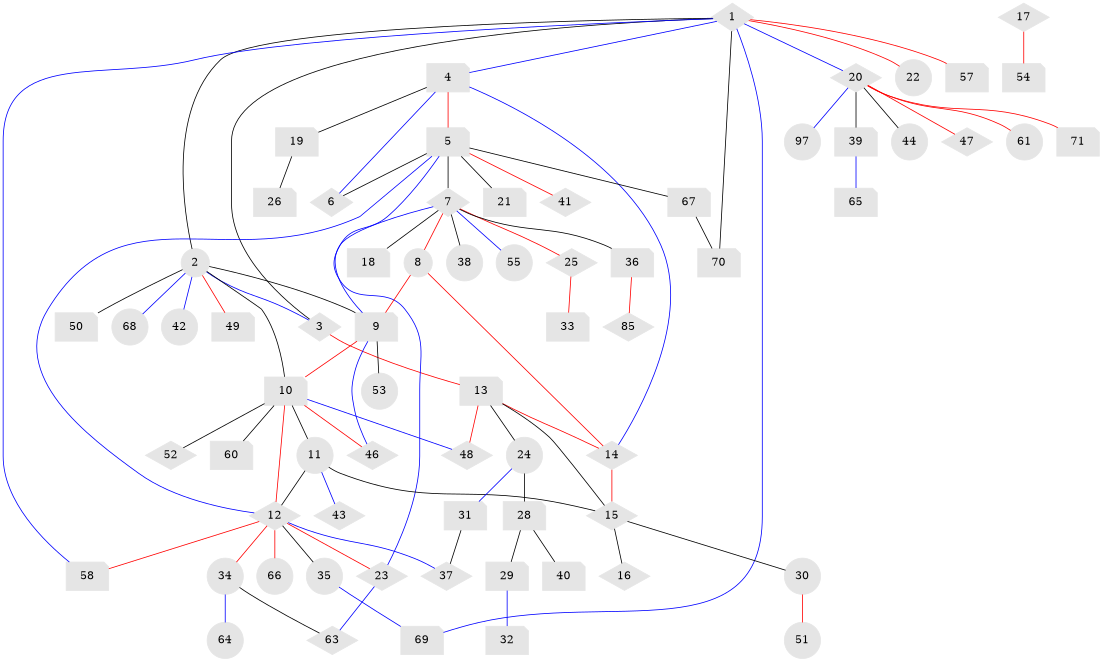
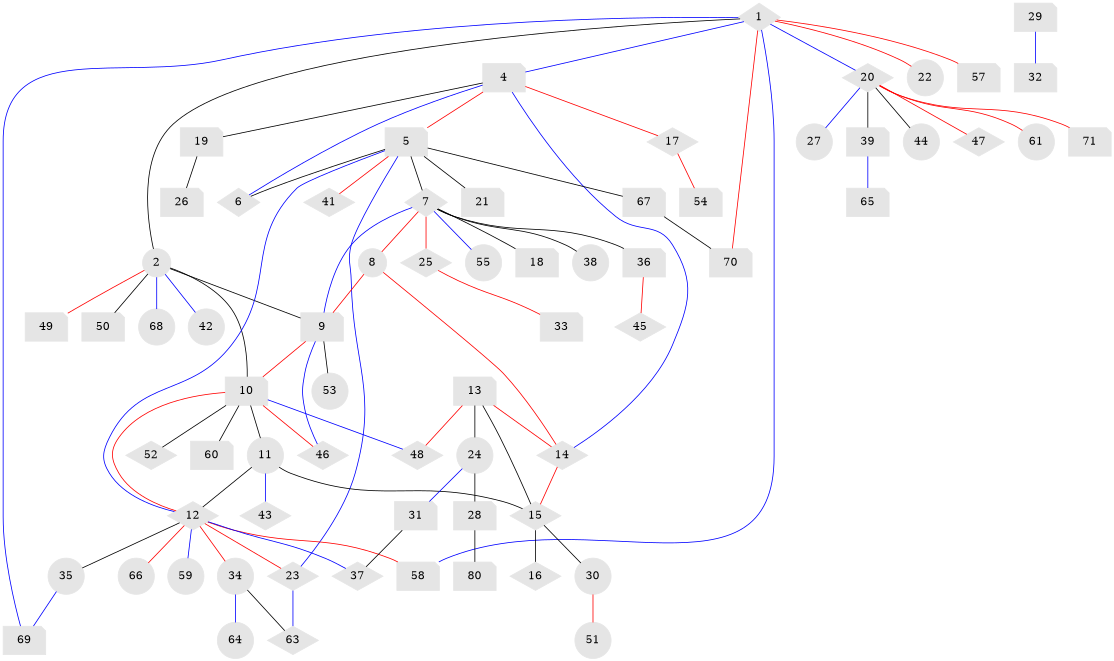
  graph {
    node [color=gray90 shape=note style=filled]
    edge [color=black]
    1 [shape=diamond]
    2 [shape=circle]
-   3 [shape=diamond]
    4
    20 [shape=diamond]
    22 [shape=circle]
    57
    58
    69
    70
    9
    10
    42 [shape=circle]
    49
    50
    68 [shape=circle]
    13
    5
    6 [shape=diamond]
    14 [shape=diamond]
    17 [shape=diamond]
    19
-   27 [shape=circle label=97]
+   27 [shape=circle]
    39
    44 [shape=circle]
    47 [shape=diamond]
    61 [shape=circle]
    71
    46 [shape=diamond]
    53 [shape=circle]
    12 [shape=diamond]
    11 [shape=circle]
    48 [shape=diamond]
    52 [shape=diamond]
    60
    15 [shape=diamond]
    24 [shape=circle]
    7 [shape=diamond]
    21
    23 [shape=diamond]
    41 [shape=diamond]
    67
    54
    26
    8 [shape=circle]
    18
    25 [shape=diamond]
    36
    38 [shape=circle]
    55 [shape=circle]
    34 [shape=circle]
    35 [shape=circle]
    37 [shape=diamond]
+   59 [shape=circle]
    66 [shape=circle]
    63 [shape=diamond]
    33
-   45 [shape=diamond label=85]
+   45 [shape=diamond]
    43 [shape=diamond]
    16 [shape=diamond]
    30 [shape=circle]
    64 [shape=circle]
    28
    31
    51 [shape=circle]
    65
    29
-   40
+   40 [label=80]
    32
    1 -- 2
-   1 -- 3
    1 -- 4 [color=blue]
    1 -- 20 [color=blue]
    1 -- 22 [color=red]
    1 -- 57 [color=red]
    1 -- 58 [color=blue]
    1 -- 69 [color=blue]
-   1 -- 70
-   2 -- 3 [color=blue]
+   1 -- 70 [color=red]
    2 -- 9
    2 -- 10
    2 -- 42 [color=blue]
    2 -- 49 [color=red]
    2 -- 50
    2 -- 68 [color=blue]
-   3 -- 13 [color=red]
    4 -- 5 [color=red]
    4 -- 6 [color=blue]
    4 -- 14 [color=blue]
+   4 -- 17 [color=red]
    4 -- 19
    20 -- 27 [color=blue]
    20 -- 39
    20 -- 44
    20 -- 47 [color=red]
    20 -- 61 [color=red]
    20 -- 71 [color=red]
    9 -- 10 [color=red]
    9 -- 46 [color=blue]
    9 -- 53
    10 -- 46 [color=red]
    10 -- 12 [color=red]
    10 -- 11
    10 -- 48 [color=blue]
    10 -- 52
    10 -- 60
    13 -- 14 [color=red]
    13 -- 48 [color=red]
    13 -- 15
    13 -- 24
    5 -- 6
    5 -- 12 [color=blue]
    5 -- 7
    5 -- 21
    5 -- 23 [color=blue]
    5 -- 41 [color=red]
    5 -- 67
    14 -- 15 [color=red]
    17 -- 54 [color=red]
    19 -- 26
    39 -- 65 [color=blue]
    12 -- 58 [color=red]
    12 -- 23 [color=red]
    12 -- 34 [color=red]
    12 -- 35
    12 -- 37 [color=blue]
+   12 -- 59 [color=blue]
    12 -- 66 [color=red]
    11 -- 12
    11 -- 15
    11 -- 43 [color=blue]
    15 -- 16
    15 -- 30
    24 -- 28
    24 -- 31 [color=blue]
    7 -- 9 [color=blue]
    7 -- 8 [color=red]
    7 -- 18
    7 -- 25 [color=red]
    7 -- 36
    7 -- 38
    7 -- 55 [color=blue]
    23 -- 63 [color=blue]
    67 -- 70
    8 -- 9 [color=red]
    8 -- 14 [color=red]
    25 -- 33 [color=red]
    36 -- 45 [color=red]
    34 -- 63
    34 -- 64 [color=blue]
    35 -- 69 [color=blue]
    30 -- 51 [color=red]
-   28 -- 29
    28 -- 40
    31 -- 37
    29 -- 32 [color=blue]
  }
